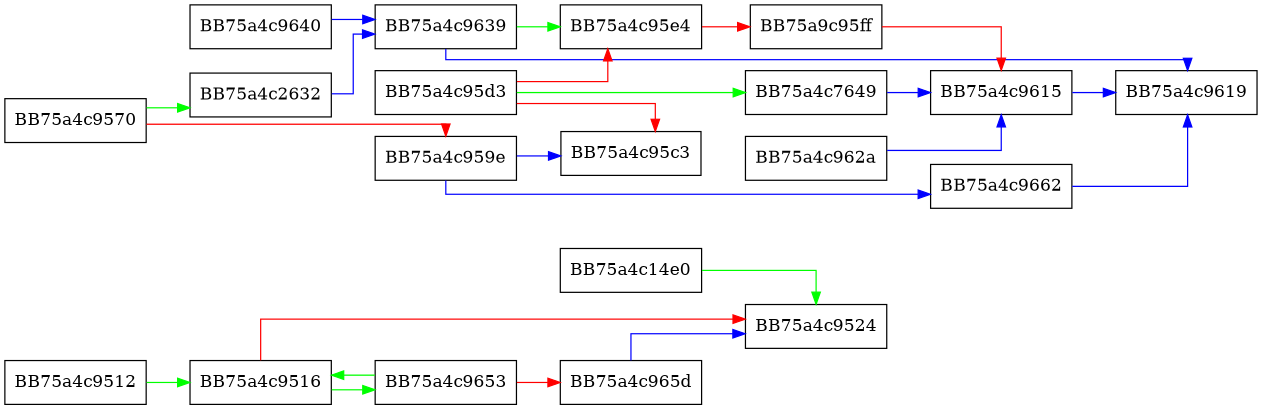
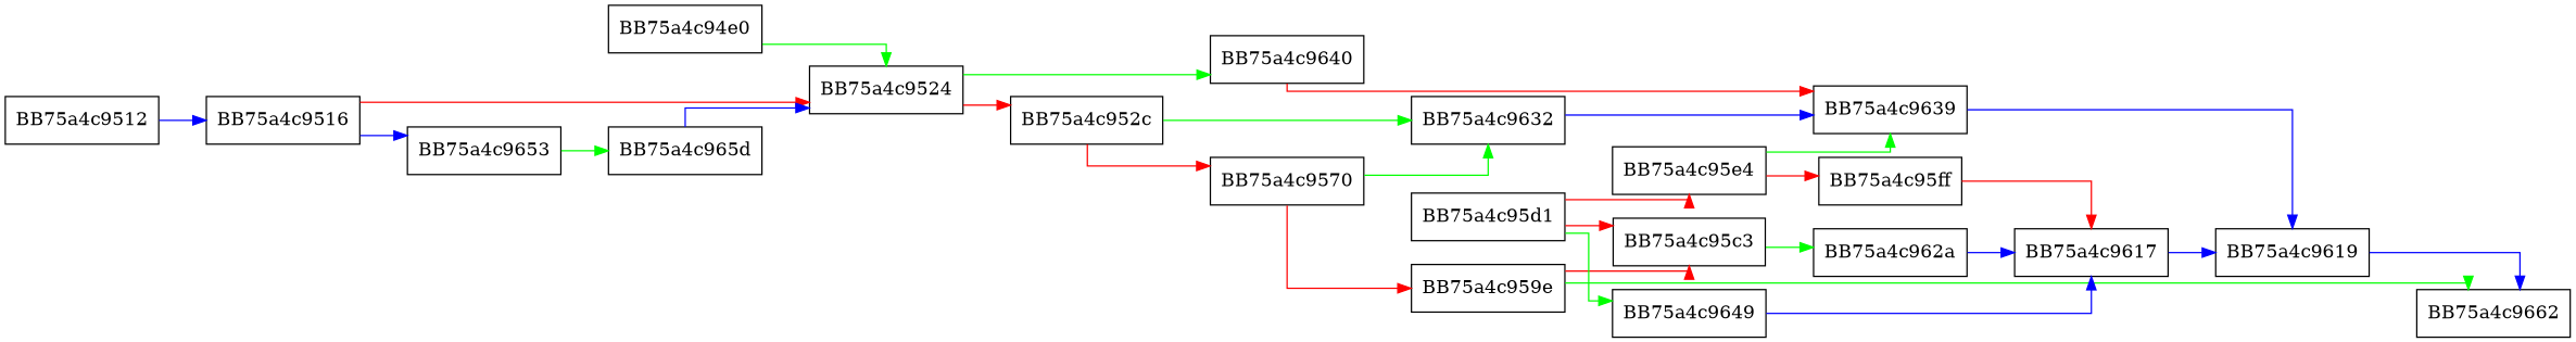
  digraph {
    rankdir=LR
    splines=ortho
    node [shape=box]
    edge [color=green]
-   BB75a4c94e0 [label=BB75a4c14e0]
+   BB75a4c94e0
    BB75a4c9524
    BB75a4c9640
+   BB75a4c952c
    BB75a4c9512
    BB75a4c9516
    BB75a4c9639
-   BB75a4c9632 [label=BB75a4c2632]
+   BB75a4c9632
    BB75a4c9570
    BB75a4c9653
    BB75a4c965d
    BB75a4c9619
    BB75a4c959e
    BB75a4c9662
    BB75a4c95c3
    BB75a4c962a
-   BB75a4c9615
-   BB75a4c95d3
-   BB75a4c9649 [label=BB75a4c7649]
+   BB75a4c9615 [label=BB75a4c9617]
+   BB75a4c95d3 [label=BB75a4c95d1]
+   BB75a4c9649
    BB75a4c95e4
-   BB75a4c95ff [label=BB75a9c95ff]
+   BB75a4c95ff
    BB75a4c94e0 -> BB75a4c9524
-   BB75a4c9640 -> BB75a4c9639 [color=blue]
-   BB75a4c9512 -> BB75a4c9516
+   BB75a4c9524 -> BB75a4c9640
+   BB75a4c9524 -> BB75a4c952c [color=red]
+   BB75a4c9640 -> BB75a4c9639 [color=red]
+   BB75a4c952c -> BB75a4c9632
+   BB75a4c952c -> BB75a4c9570 [color=red]
+   BB75a4c9512 -> BB75a4c9516 [color=blue]
    BB75a4c9516 -> BB75a4c9524 [color=red]
-   BB75a4c9516 -> BB75a4c9653
+   BB75a4c9516 -> BB75a4c9653 [color=blue]
    BB75a4c9639 -> BB75a4c9619 [color=blue]
    BB75a4c9632 -> BB75a4c9639 [color=blue]
    BB75a4c9570 -> BB75a4c9632
    BB75a4c9570 -> BB75a4c959e [color=red]
-   BB75a4c9653 -> BB75a4c9516
-   BB75a4c9653 -> BB75a4c965d [color=red]
+   BB75a4c9653 -> BB75a4c965d
    BB75a4c965d -> BB75a4c9524 [color=blue]
-   BB75a4c959e -> BB75a4c9662 [color=blue]
-   BB75a4c959e -> BB75a4c95c3 [color=blue]
-   BB75a4c9662 -> BB75a4c9619 [color=blue]
+   BB75a4c959e -> BB75a4c9662
+   BB75a4c959e -> BB75a4c95c3 [color=red]
+   BB75a4c9619 -> BB75a4c9662 [color=blue]
+   BB75a4c95c3 -> BB75a4c962a
    BB75a4c962a -> BB75a4c9615 [color=blue]
    BB75a4c9615 -> BB75a4c9619 [color=blue]
    BB75a4c95d3 -> BB75a4c95c3 [color=red]
    BB75a4c95d3 -> BB75a4c9649
    BB75a4c95d3 -> BB75a4c95e4 [color=red]
    BB75a4c9649 -> BB75a4c9615 [color=blue]
-   BB75a4c9639 -> BB75a4c95e4
+   BB75a4c95e4 -> BB75a4c9639
    BB75a4c95e4 -> BB75a4c95ff [color=red]
    BB75a4c95ff -> BB75a4c9615 [color=red]
  }
